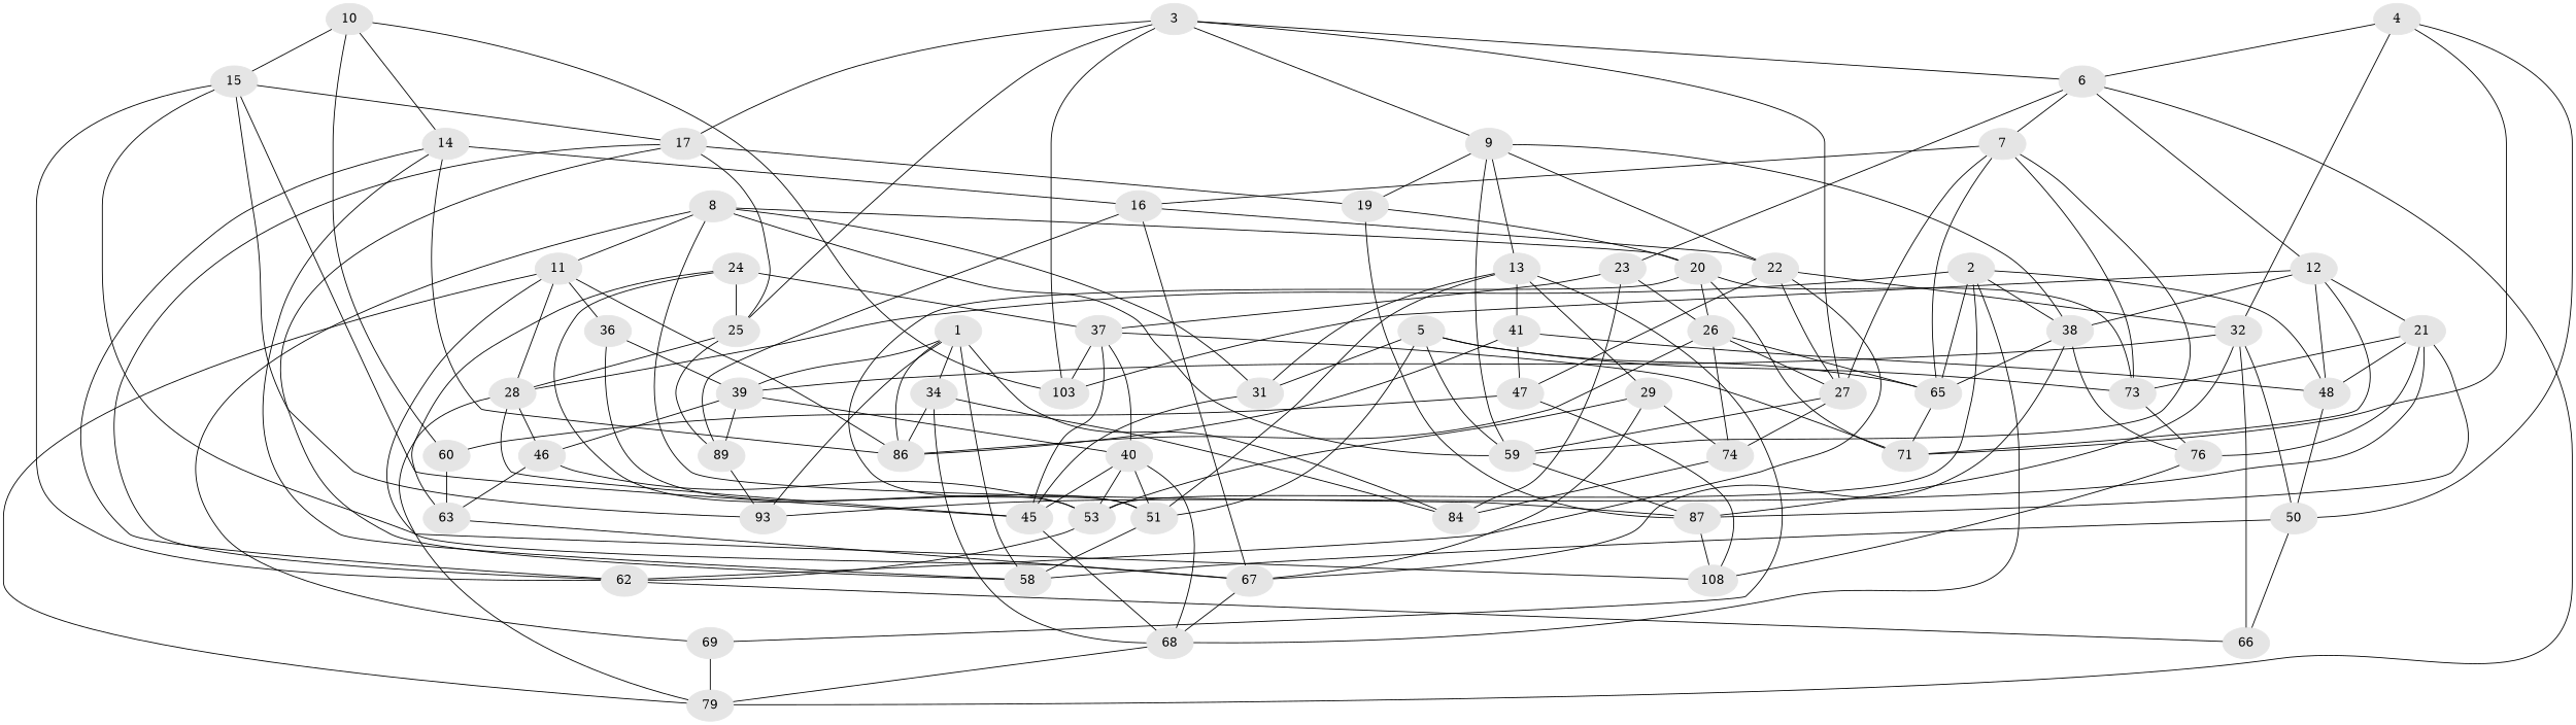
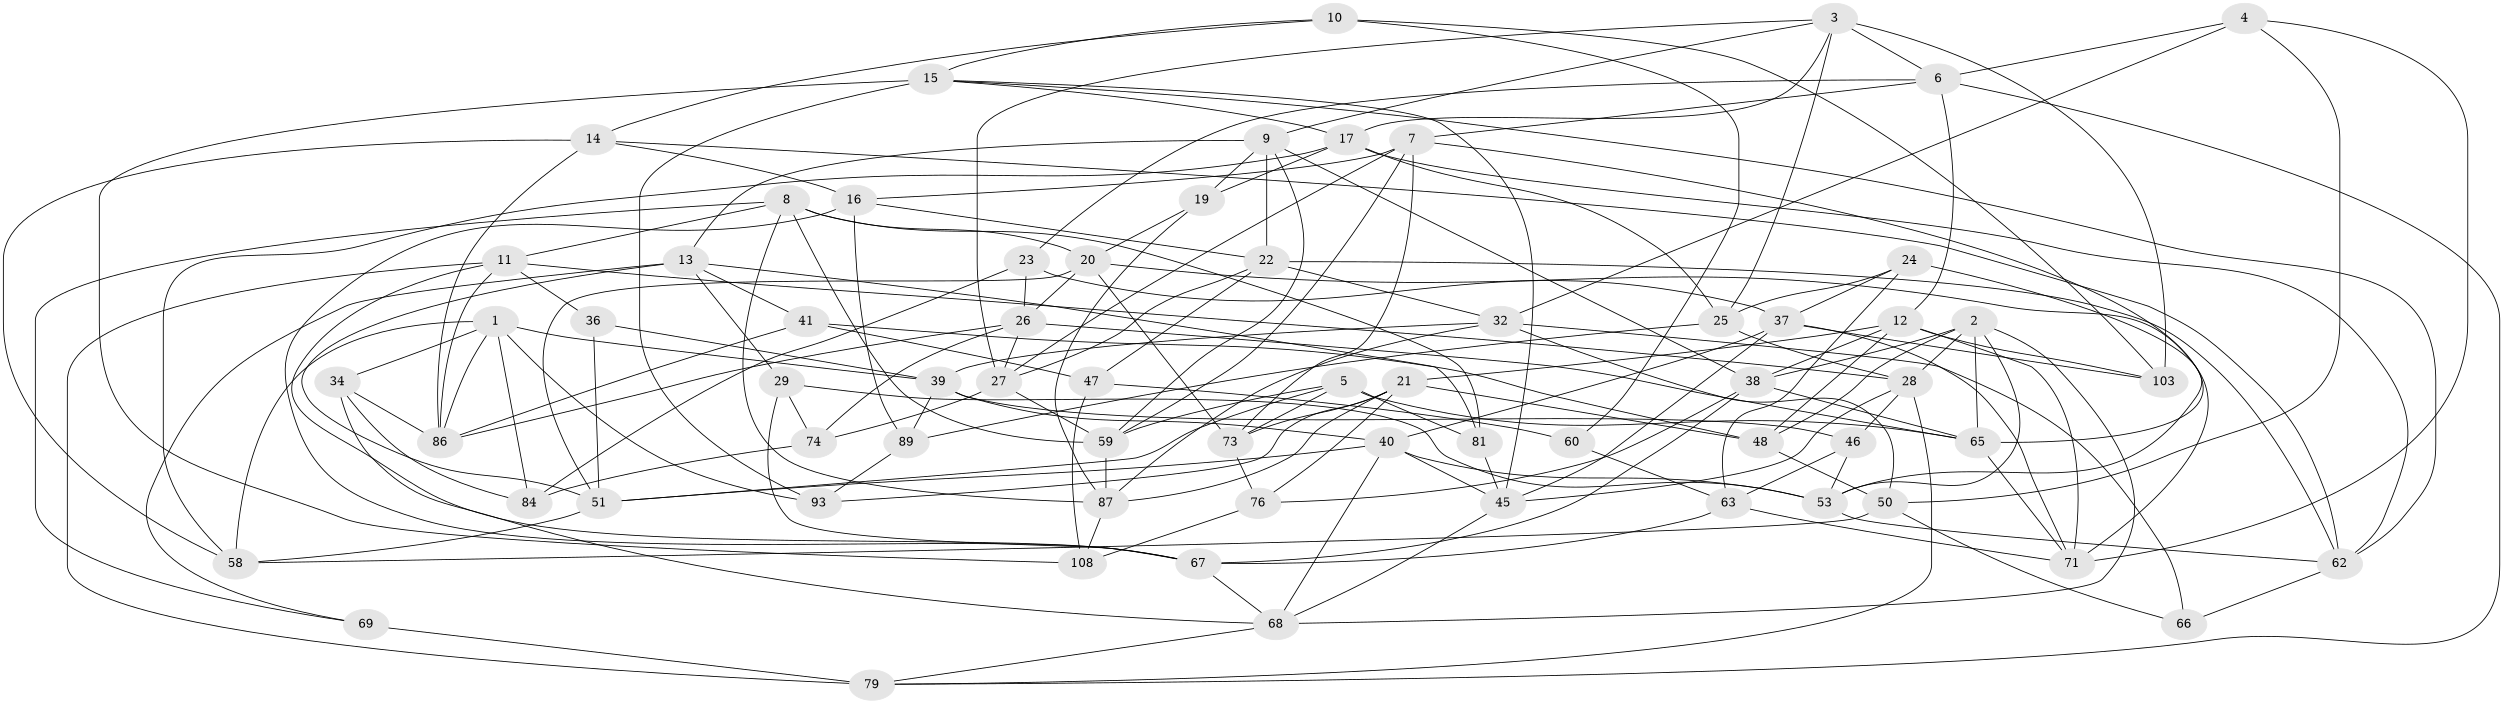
  graph {
    node [color=gray90 style=filled]
    1 [super="+35"]
    34
    39 [super="+72"]
    58 [super="+100"]
    84
    86 [super="+105"]
    93
    68 [super="+95"]
    89
    46
    40 [super="+77"]
    2 [super="+18"]
    28 [super="+98"]
    38 [super="+61"]
    48 [super="+107"]
    53 [super="+102"]
    65 [super="+91"]
    79 [super="+92"]
    45 [super="+52"]
    67 [super="+85"]
    76
    50 [super="+57"]
    62 [super="+75"]
    71 [super="+106"]
    3 [super="+94"]
    6 [super="+43"]
    9 [super="+109"]
    17 [super="+81"]
    25 [super="+90"]
    27 [super="+64"]
    103
    7 [super="+96"]
    12 [super="+33"]
    23
    59 [super="+101"]
    13 [super="+49"]
    19
    22 [super="+56"]
    74
    4
    32 [super="+99"]
    87 [super="+97"]
    66
    5 [super="+42"]
-   31
+   31 [label=81]
    51 [super="+80"]
    73 [super="+78"]
    16 [super="+30"]
    21 [super="+70"]
    26 [super="+44"]
    37 [super="+83"]
    8 [super="+104"]
    11 [super="+55"]
    20 [super="+54"]
    69
    36
    108
    29
    41
    47
    14 [super="+88"]
    10
    15 [super="+110"]
    60
    63 [super="+82"]
    24
    1 -- 34
    1 -- 39
    1 -- 58
    1 -- 84
    1 -- 86
    1 -- 93
    34 -- 84
    34 -- 86
    34 -- 68
    39 -- 89
    39 -- 46
    39 -- 40
    68 -- 79
    89 -- 93
    46 -- 53
    46 -- 63
    40 -- 68
    40 -- 53
    40 -- 45
    40 -- 51
    2 -- 68
    2 -- 28
    2 -- 38
    2 -- 48
    2 -- 53
    2 -- 65
    28 -- 46
    28 -- 79
    28 -- 45
    38 -- 65
    38 -- 67
    38 -- 76
    48 -- 50
    53 -- 62
    65 -- 71
    45 -- 68
    67 -- 68
    76 -- 108
    50 -- 58 [weight=2]
    50 -- 66
    62 -- 66
    3 -- 6
    3 -- 9
    3 -- 17
    3 -- 25
    3 -- 27
    3 -- 103
    6 -- 79
    6 -- 7
    6 -- 12
    6 -- 23
    9 -- 38
    9 -- 59
    9 -- 13
    9 -- 19
    9 -- 22
    17 -- 58
    17 -- 62
    17 -- 25
    17 -- 19
    25 -- 89
    25 -- 28
    27 -- 59
    27 -- 74
    7 -- 65
    7 -- 27
    7 -- 59
    7 -- 73
    7 -- 16
    12 -- 38
    12 -- 48
    12 -- 71
    12 -- 103
    12 -- 21
    23 -- 84
    23 -- 26
    23 -- 37
    59 -- 87
    13 -- 31
    13 -- 51
    13 -- 69
    13 -- 29
    13 -- 41
    19 -- 87
    19 -- 20
    22 -- 62
    22 -- 27
    22 -- 32
    22 -- 47
    74 -- 84
    4 -- 50
    4 -- 71
    4 -- 6
    4 -- 32
    32 -- 39
    32 -- 50
    32 -- 87
    32 -- 66
    87 -- 108
    5 -- 65
    5 -- 59
    5 -- 31
    5 -- 51
    5 -- 73 [weight=2]
    31 -- 45
    51 -- 58
    73 -- 76
    16 -- 89
    16 -- 67
    16 -- 22
    21 -- 93
    21 -- 48
    21 -- 76
    21 -- 87
    21 -- 73
    26 -- 86
    26 -- 65
    26 -- 27
    26 -- 74
    37 -- 40
    37 -- 45
    37 -- 71
    37 -- 103
    8 -- 59
    8 -- 87
    8 -- 31
    8 -- 11
    8 -- 20
    8 -- 69
    11 -- 86
    11 -- 28
    11 -- 79
    11 -- 67
    11 -- 36
    20 -- 71
    20 -- 51
    20 -- 73
    20 -- 26
    69 -- 79 [weight=2]
    36 -- 39
    36 -- 51
    29 -- 53
    29 -- 67
    29 -- 74
    41 -- 86
    41 -- 48
    41 -- 47
    47 -- 108
    47 -- 60
    14 -- 58
    14 -- 86
    14 -- 62
    14 -- 16 [weight=2]
    10 -- 103
    10 -- 14
    10 -- 15
    10 -- 60
    15 -- 93
    15 -- 45
    15 -- 62
    15 -- 17
    15 -- 108
    60 -- 63 [weight=2]
    63 -- 67
+   63 -- 71
    24 -- 53
    24 -- 25
    24 -- 37
    24 -- 63
  }
